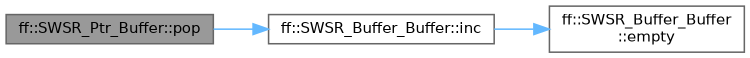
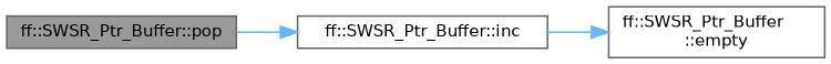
  digraph {
    rankdir=LR
    node [color=grey40 fillcolor=white fontname=Helvetica fontsize=10 shape=box style=filled]
    edge [color=steelblue1 fontname=Helvetica fontsize=10 labelfontname=Helvetica labelfontsize=10 style=solid]
    n1 [color=gray40 fillcolor=grey60 fontcolor=black height=0.2 label="ff::SWSR_Ptr_Buffer::pop" width=0.4]
-   n2 [height=0.2 label="ff::SWSR_Buffer_Buffer::inc" width=0.4]
-   n3 [height=0.2 label="ff::SWSR_Buffer_Buffer\l::empty" width=0.4]
+   n2 [height=0.2 label="ff::SWSR_Ptr_Buffer::inc" width=0.4]
+   n3 [height=0.2 label="ff::SWSR_Ptr_Buffer\l::empty" width=0.4]
    n1 -> n2
    n2 -> n3
  }
